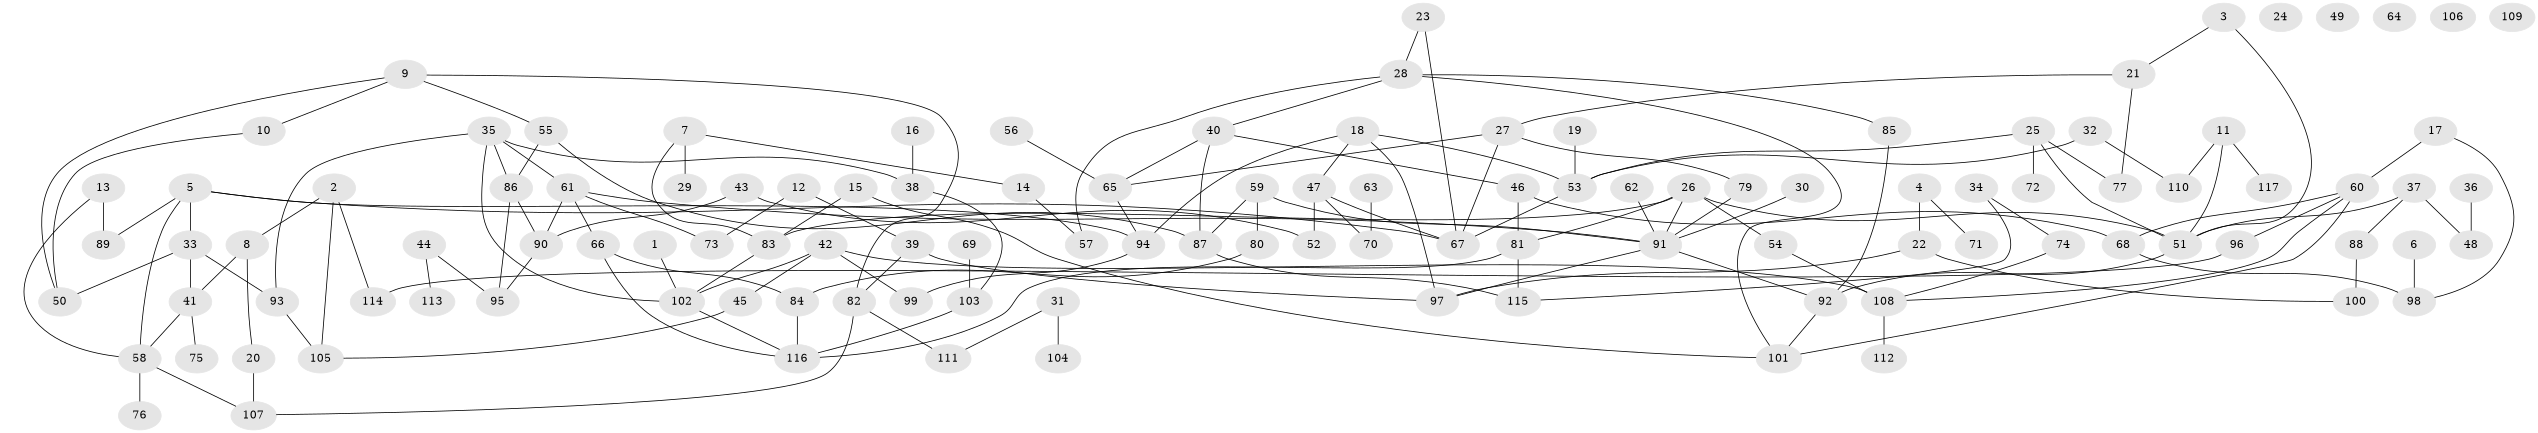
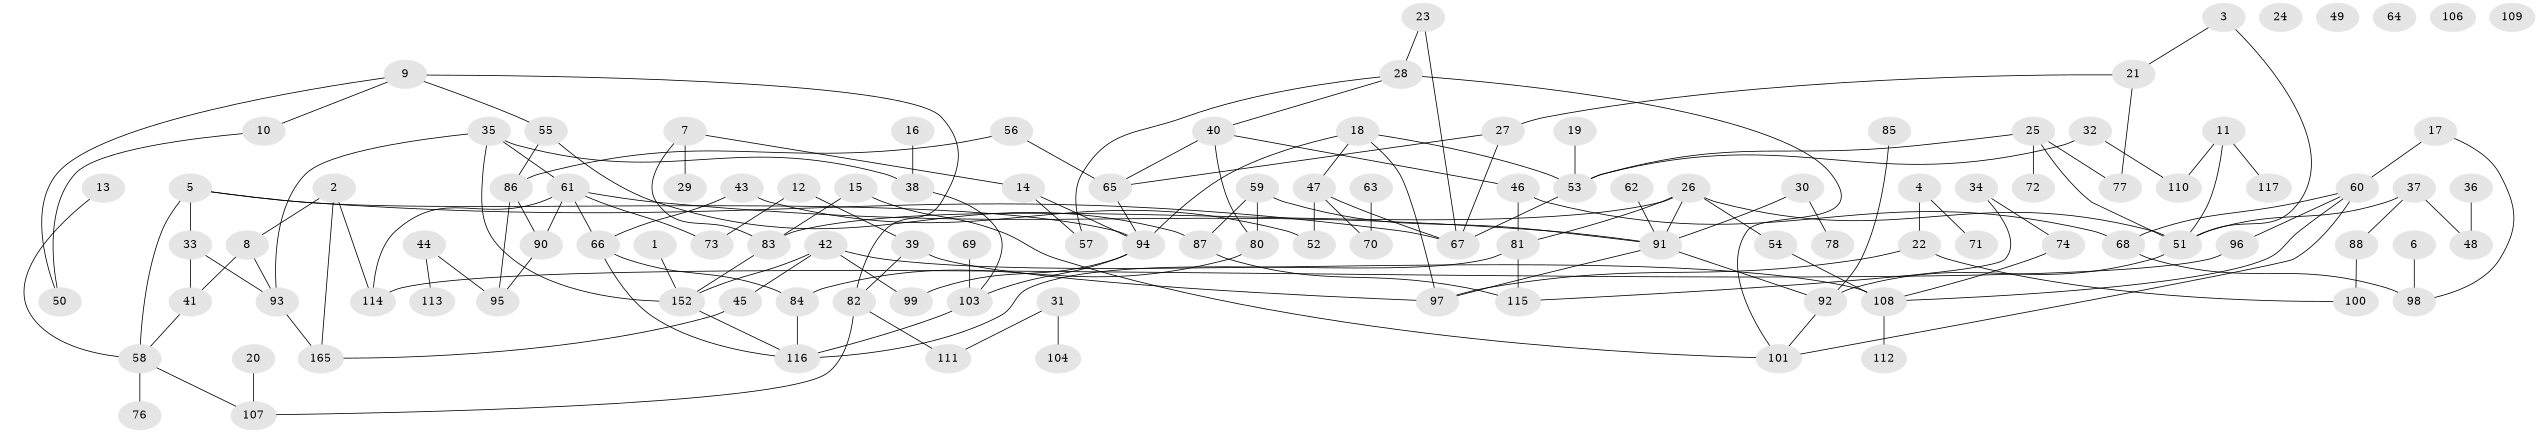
  graph {
    node [color=gray90 style=filled]
    1
-   102
+   102 [label=152]
    116
    2
    8
-   105
+   105 [label=165]
    114
    20
    41
    3
    21
    51
    27
    77
    38
    103
    92
    4
    22
    71
    97
    100
    5
    33
    58
    67
-   89
    94
    50
    93
    107
    76
    99
    6
    98
    7
    14
    29
    83
    57
-   75
    9
    10
    55
    82
    86
    87
    111
    11
    110
    117
    12
    39
    73
    13
    15
    101
    16
    17
    60
    108
    68
    96
    18
    47
    53
    35
    61
    52
    70
    19
    65
-   79
    23
    28
    40
    85
    24
    25
    72
    26
    54
    81
    91
    115
    46
    30
+   78
    31
    104
    32
    34
    74
    66
    90
    95
    36
    48
    37
    88
    42
    45
    112
    43
    84
    44
    113
    49
    56
    59
    80
    62
    63
    64
    69
    106
    109
    1 -- 102
    102 -- 116
    2 -- 8
    2 -- 105
    2 -- 114
-   8 -- 20
+   8 -- 93
    8 -- 41
    20 -- 107
    41 -- 58
-   41 -- 75
    3 -- 21
    3 -- 51
    21 -- 27
    21 -- 77
    51 -- 92
    27 -- 67
    27 -- 65
-   27 -- 79
    38 -- 103
    103 -- 116
    92 -- 101
    4 -- 22
    4 -- 71
    22 -- 97
    22 -- 100
    5 -- 33
    5 -- 58
    5 -- 67
-   5 -- 89
    5 -- 94
    33 -- 41
-   33 -- 50
    33 -- 93
    58 -- 107
    58 -- 76
+   94 -- 103
    94 -- 99
    93 -- 105
    6 -- 98
    7 -- 14
    7 -- 29
    7 -- 83
+   14 -- 94
    14 -- 57
    83 -- 102
    9 -- 50
    9 -- 10
    9 -- 55
    9 -- 82
    10 -- 50
    55 -- 86
    55 -- 87
    82 -- 107
    82 -- 111
    86 -- 90
    86 -- 95
    87 -- 115
    11 -- 51
    11 -- 110
    11 -- 117
    12 -- 39
    12 -- 73
    39 -- 97
    39 -- 82
    13 -- 58
-   13 -- 89
    15 -- 83
    15 -- 101
    16 -- 38
    17 -- 98
    17 -- 60
    60 -- 101
    60 -- 108
    60 -- 68
    60 -- 96
    108 -- 112
    68 -- 98
    96 -- 114
    18 -- 97
    18 -- 94
    18 -- 47
    18 -- 53
    47 -- 67
    47 -- 52
    47 -- 70
    53 -- 67
    35 -- 102
    35 -- 38
    35 -- 93
-   35 -- 86
+   56 -- 86
    35 -- 61
+   61 -- 114
    61 -- 73
    61 -- 91
    61 -- 66
    61 -- 90
    19 -- 53
    65 -- 94
-   79 -- 91
    23 -- 67
    23 -- 28
    28 -- 57
    28 -- 101
    28 -- 40
-   28 -- 85
-   40 -- 87
+   40 -- 80
    40 -- 65
    40 -- 46
    85 -- 92
    25 -- 51
    25 -- 77
    25 -- 53
    25 -- 72
    26 -- 51
    26 -- 83
    26 -- 54
    26 -- 81
    26 -- 91
    54 -- 108
    81 -- 116
    81 -- 115
    91 -- 92
    91 -- 97
    46 -- 68
    46 -- 81
    30 -- 91
+   30 -- 78
    31 -- 111
    31 -- 104
    32 -- 110
    32 -- 53
    34 -- 115
    34 -- 74
    74 -- 108
    66 -- 116
    66 -- 84
    90 -- 95
    36 -- 48
    37 -- 51
    37 -- 48
    37 -- 88
    88 -- 100
    42 -- 102
    42 -- 99
    42 -- 108
    42 -- 45
    45 -- 105
    43 -- 52
-   43 -- 90
+   43 -- 66
    84 -- 116
    44 -- 95
    44 -- 113
    56 -- 65
    59 -- 87
    59 -- 91
    59 -- 80
    80 -- 84
    62 -- 91
    63 -- 70
    69 -- 103
  }
